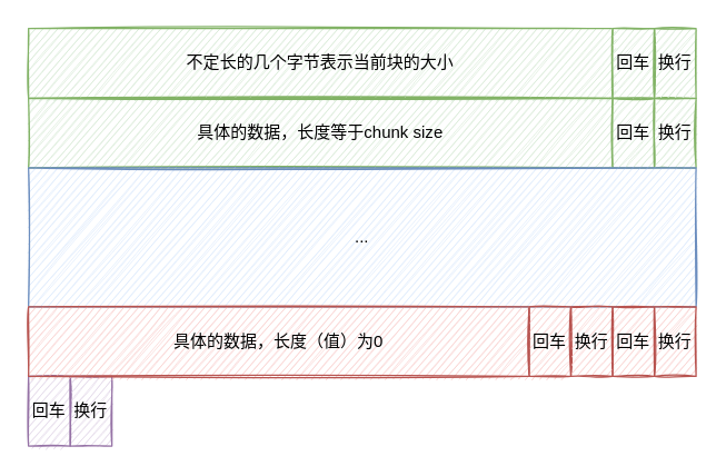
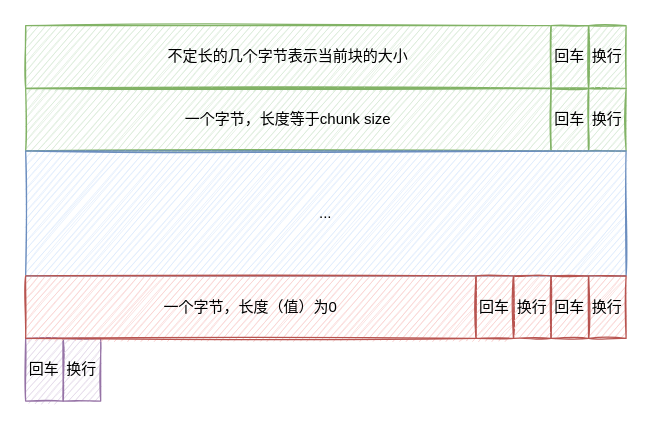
  <mxCell id="0" />
  <mxCell id="1" parent="0" />
  <mxCell id="2" value="不定长的几个字节表示当前块的大小" style="rounded=0;whiteSpace=wrap;html=1;fillStyle=auto;fillColor=#d5e8d4;gradientDirection=north;sketch=1;strokeColor=#82b366;" parent="1" vertex="1"><mxGeometry x="20" y="20" width="420" height="50" as="geometry" /></mxCell>
- <mxCell id="3" value="具体的数据，长度等于chunk size" style="rounded=0;whiteSpace=wrap;html=1;fillStyle=auto;fillColor=#d5e8d4;gradientDirection=north;sketch=1;strokeColor=#82b366;" parent="1" vertex="1"><mxGeometry x="20" y="70" width="420" height="50" as="geometry" /></mxCell>
+ <mxCell id="3" value="一个字节，长度等于chunk size" style="rounded=0;whiteSpace=wrap;html=1;fillStyle=auto;fillColor=#d5e8d4;gradientDirection=north;sketch=1;strokeColor=#82b366;" parent="1" vertex="1"><mxGeometry x="20" y="70" width="420" height="50" as="geometry" /></mxCell>
  <mxCell id="4" value="回车" style="rounded=0;whiteSpace=wrap;html=1;fillStyle=auto;fillColor=#d5e8d4;gradientDirection=north;sketch=1;strokeColor=#82b366;" parent="1" vertex="1"><mxGeometry x="440" y="70" width="30" height="50" as="geometry" /></mxCell>
  <mxCell id="5" value="换行" style="rounded=0;whiteSpace=wrap;html=1;fillStyle=auto;fillColor=#d5e8d4;gradientDirection=north;sketch=1;strokeColor=#82b366;" parent="1" vertex="1"><mxGeometry x="470" y="70" width="30" height="50" as="geometry" /></mxCell>
  <mxCell id="6" value="..." style="rounded=0;whiteSpace=wrap;html=1;fillStyle=auto;fillColor=#dae8fc;gradientDirection=north;sketch=1;strokeColor=#6c8ebf;" parent="1" vertex="1"><mxGeometry x="20" y="120" width="480" height="100" as="geometry" /></mxCell>
  <mxCell id="7" value="回车" style="rounded=0;whiteSpace=wrap;html=1;fillStyle=auto;fillColor=#e1d5e7;gradientDirection=north;sketch=1;strokeColor=#9673a6;" parent="1" vertex="1"><mxGeometry x="20" y="270" width="30" height="50" as="geometry" /></mxCell>
  <mxCell id="8" value="换行" style="rounded=0;whiteSpace=wrap;html=1;fillStyle=auto;fillColor=#e1d5e7;gradientDirection=north;sketch=1;strokeColor=#9673a6;" parent="1" vertex="1"><mxGeometry x="50" y="270" width="30" height="50" as="geometry" /></mxCell>
  <mxCell id="9" value="回车" style="rounded=0;whiteSpace=wrap;html=1;fillStyle=auto;fillColor=#d5e8d4;gradientDirection=north;sketch=1;strokeColor=#82b366;" vertex="1" parent="1"><mxGeometry x="440" y="20" width="30" height="50" as="geometry" /></mxCell>
  <mxCell id="10" value="换行" style="rounded=0;whiteSpace=wrap;html=1;fillStyle=auto;fillColor=#d5e8d4;gradientDirection=north;sketch=1;strokeColor=#82b366;" vertex="1" parent="1"><mxGeometry x="470" y="20" width="30" height="50" as="geometry" /></mxCell>
- <mxCell id="11" value="具体的数据，长度（值）为0" style="rounded=0;whiteSpace=wrap;html=1;fillStyle=auto;fillColor=#f8cecc;gradientDirection=north;sketch=1;strokeColor=#b85450;" vertex="1" parent="1"><mxGeometry x="20" y="220" width="360" height="50" as="geometry" /></mxCell>
+ <mxCell id="11" value="一个字节，长度（值）为0" style="rounded=0;whiteSpace=wrap;html=1;fillStyle=auto;fillColor=#f8cecc;gradientDirection=north;sketch=1;strokeColor=#b85450;" vertex="1" parent="1"><mxGeometry x="20" y="220" width="360" height="50" as="geometry" /></mxCell>
  <mxCell id="12" value="回车" style="rounded=0;whiteSpace=wrap;html=1;fillStyle=auto;fillColor=#f8cecc;gradientDirection=north;sketch=1;strokeColor=#b85450;" vertex="1" parent="1"><mxGeometry x="440" y="220" width="30" height="50" as="geometry" /></mxCell>
  <mxCell id="13" value="换行" style="rounded=0;whiteSpace=wrap;html=1;fillStyle=auto;fillColor=#f8cecc;gradientDirection=north;sketch=1;strokeColor=#b85450;" vertex="1" parent="1"><mxGeometry x="470" y="220" width="30" height="50" as="geometry" /></mxCell>
  <mxCell id="14" value="回车" style="rounded=0;whiteSpace=wrap;html=1;fillStyle=auto;fillColor=#f8cecc;gradientDirection=north;sketch=1;strokeColor=#b85450;" vertex="1" parent="1"><mxGeometry x="380" y="220" width="30" height="50" as="geometry" /></mxCell>
  <mxCell id="15" value="换行" style="rounded=0;whiteSpace=wrap;html=1;fillStyle=auto;fillColor=#f8cecc;gradientDirection=north;sketch=1;strokeColor=#b85450;" vertex="1" parent="1"><mxGeometry x="410" y="220" width="30" height="50" as="geometry" /></mxCell>
